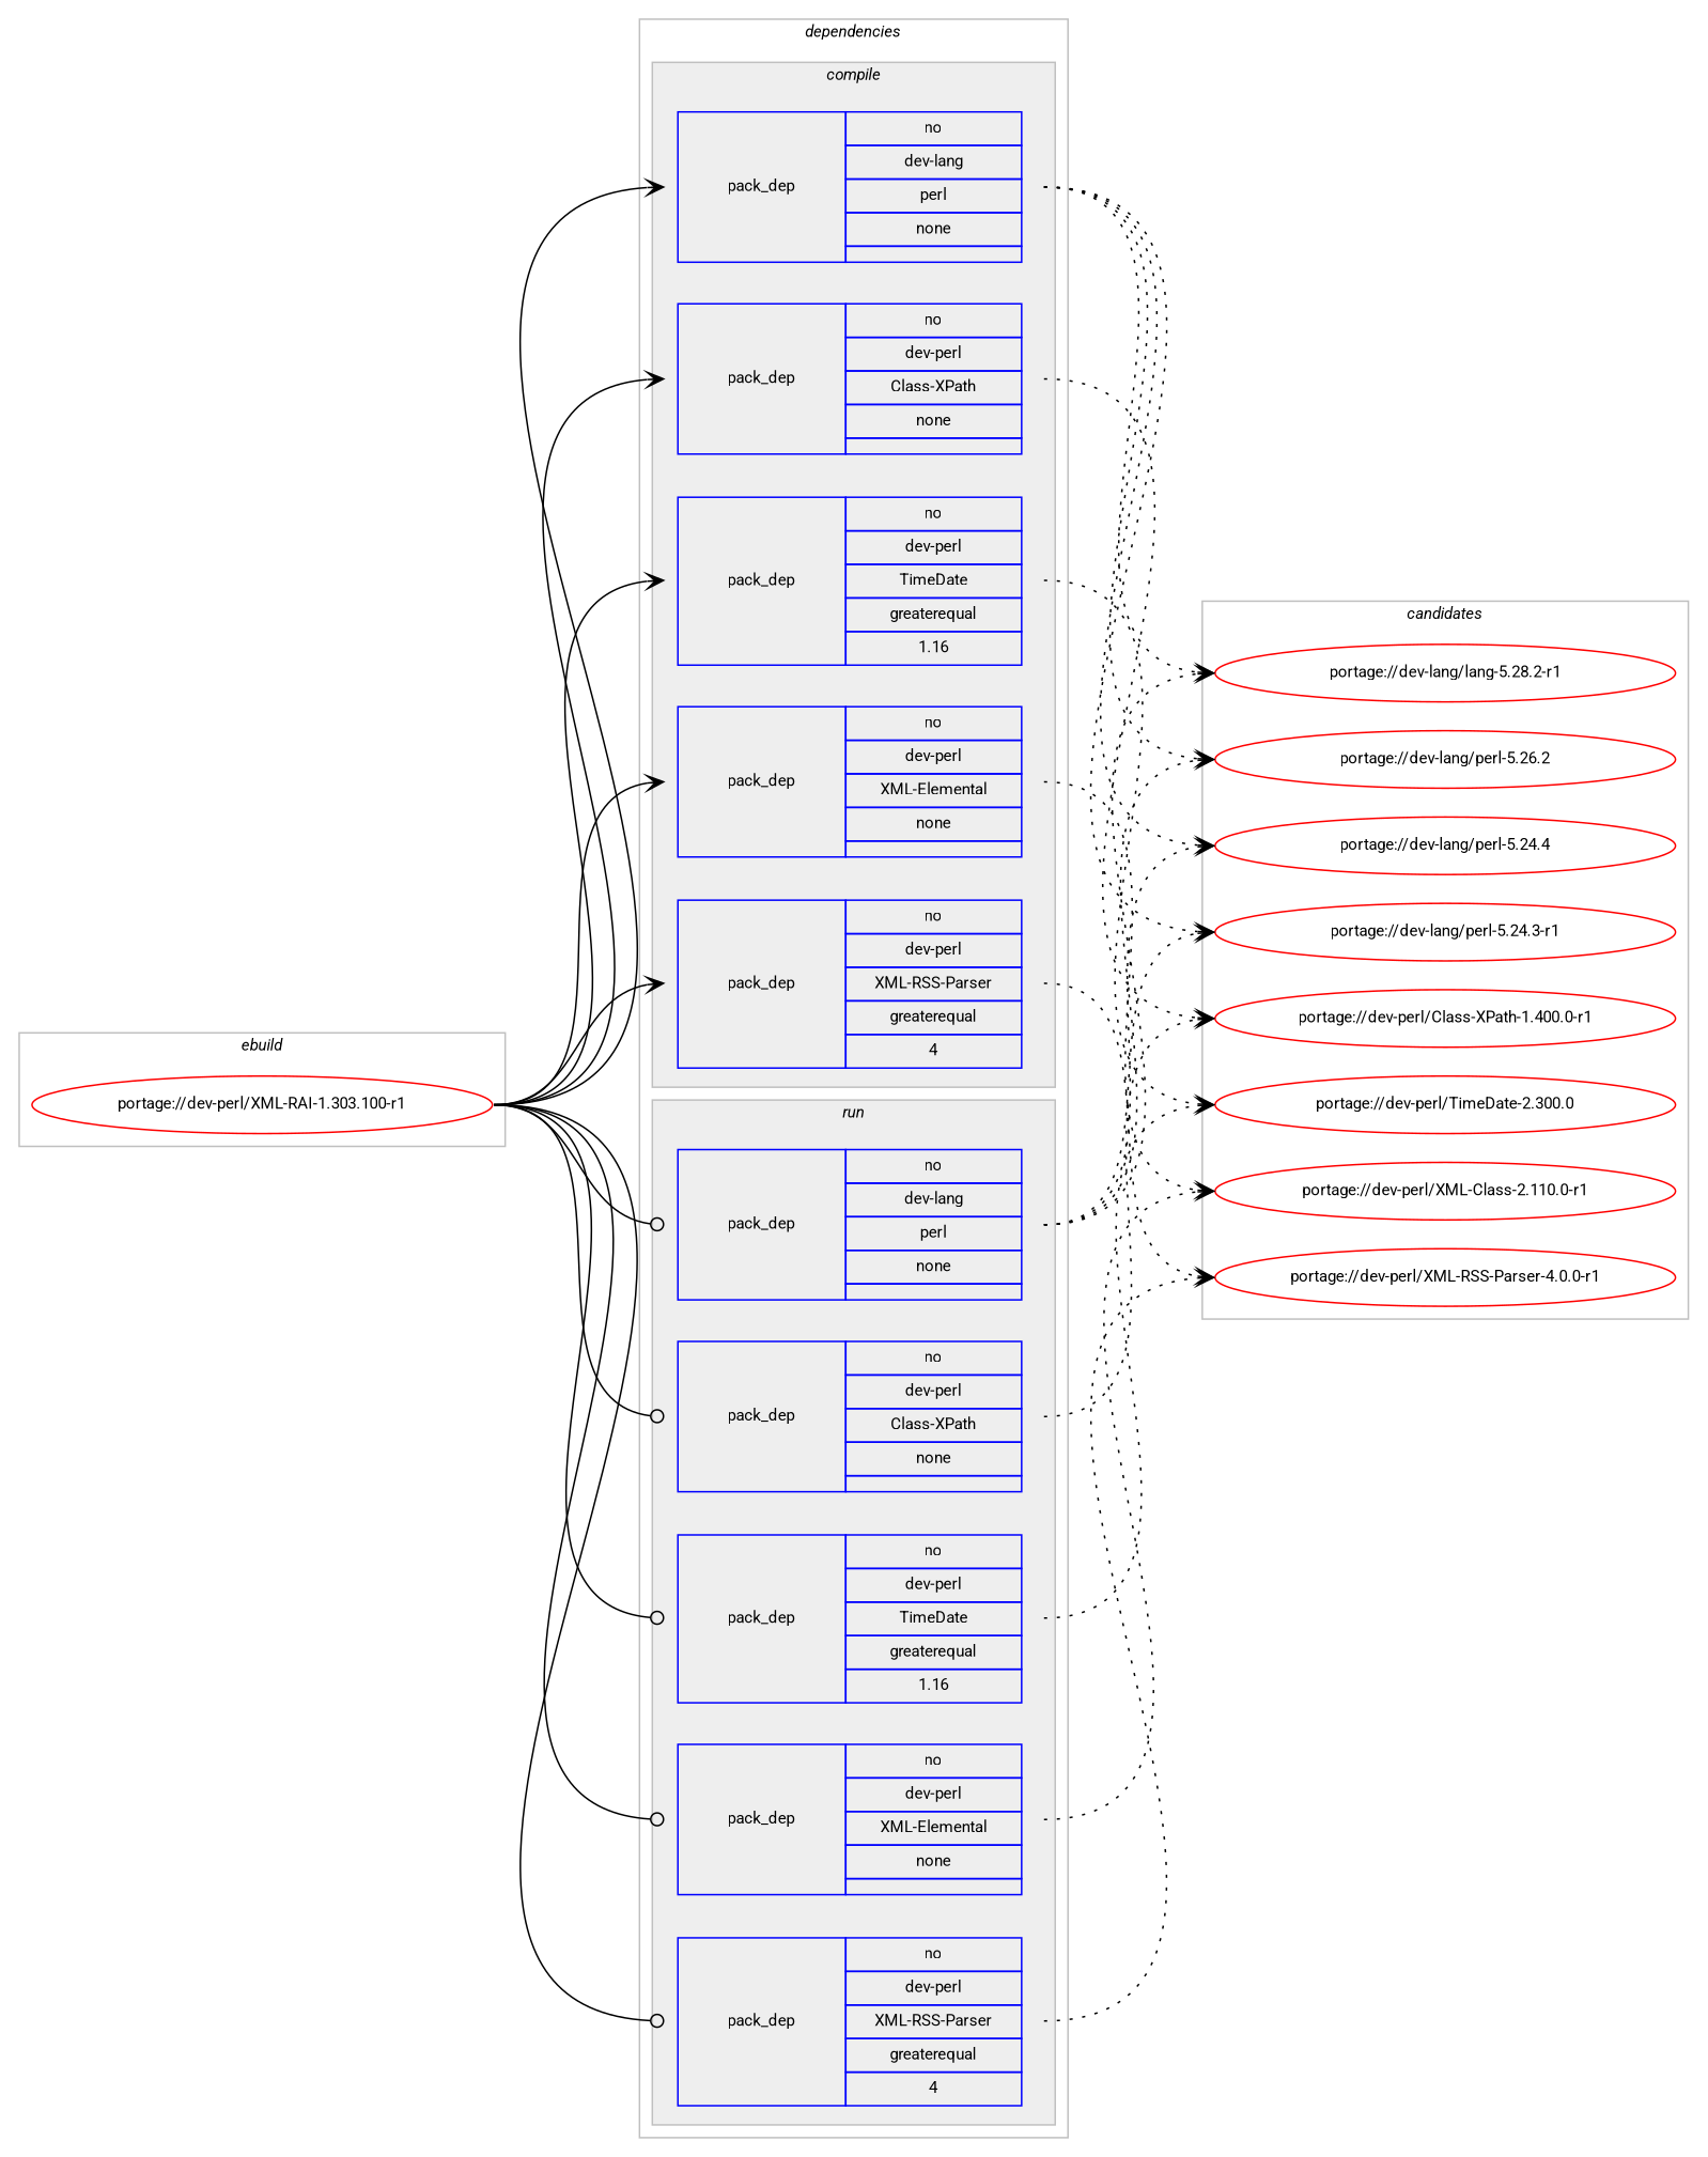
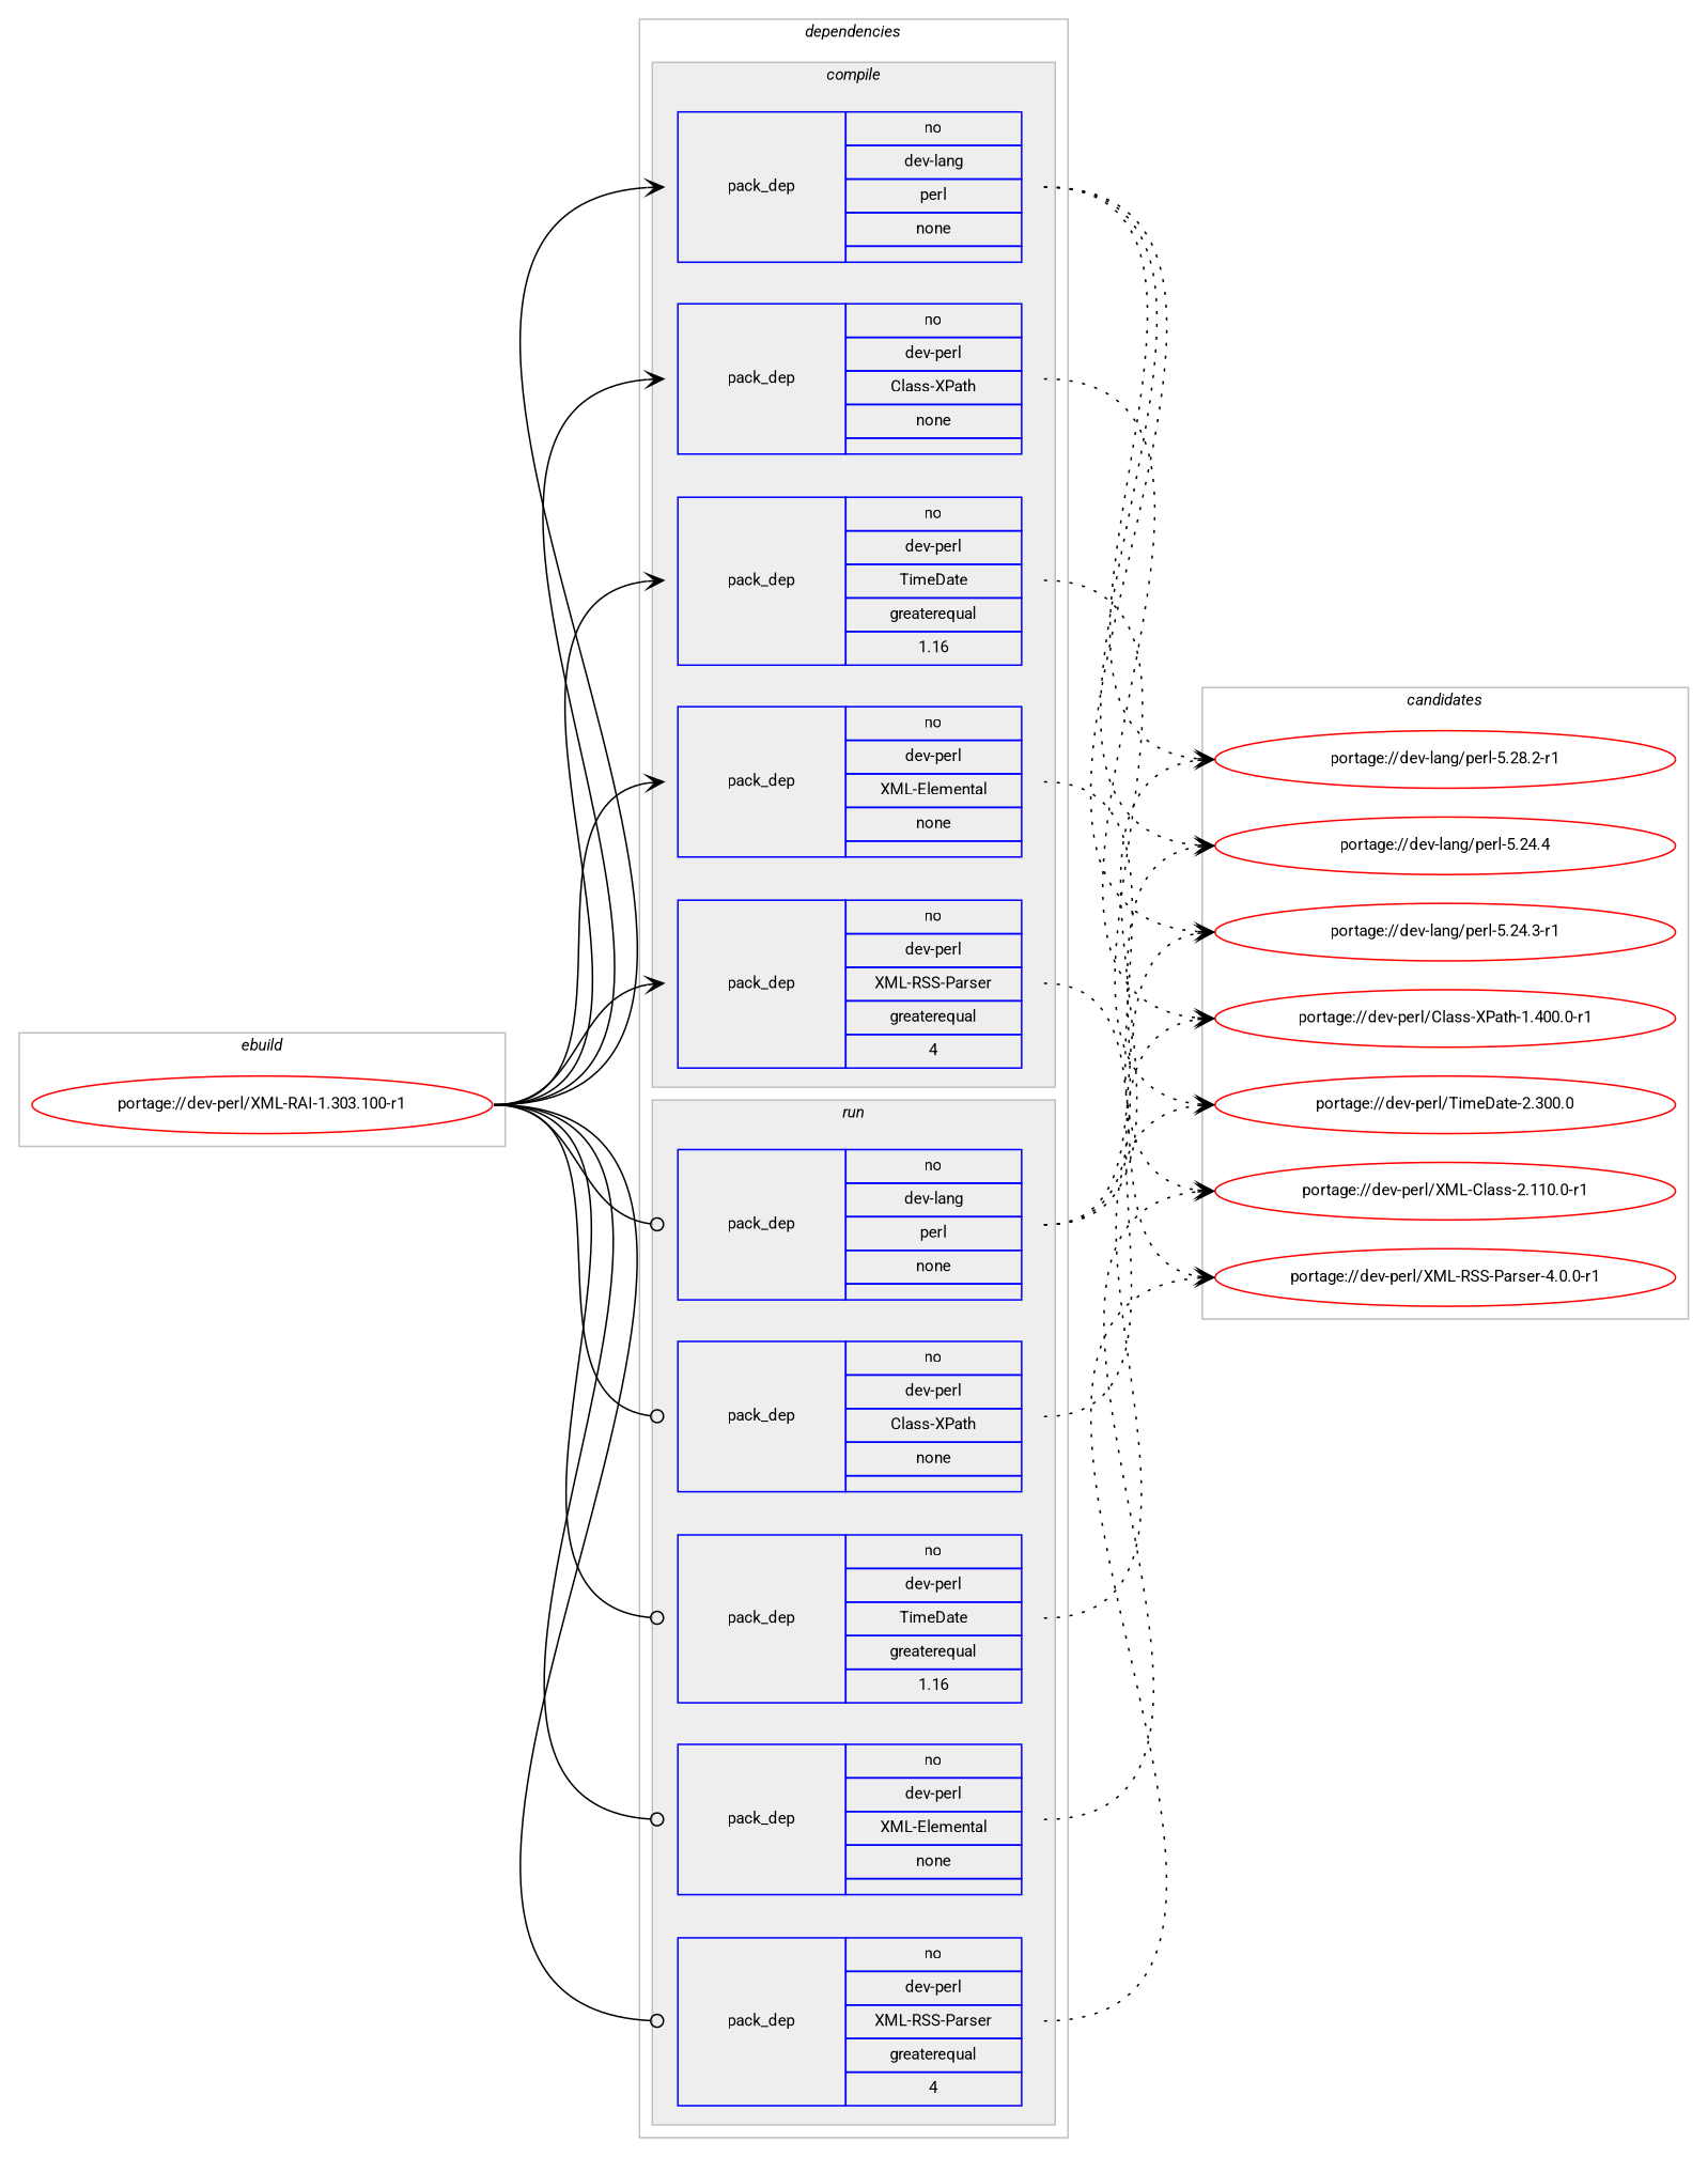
  digraph {
    compound=true
    concentrate=true
    fontname=Roboto
    fontsize=10
    newrank=true
    rankdir=LR
    ranksep=1.5
    node [color=blue fontname=Roboto fontsize=10 shape=none]
    edge [arrowhead=vee fontname=Roboto headport=w style=dotted tailport=e weight=100]
    n1 [color=red label="portage://dev-perl/XML-RAI-1.303.100-r1" width=4 shape=""]
    n2 [label=<<TABLE BORDER="0" CELLBORDER="1" CELLSPACING="0" CELLPADDING="4" WIDTH="220"><TR><TD ROWSPAN="6" CELLPADDING="30">pack_dep</TD></TR><TR><TD WIDTH="110">no</TD></TR><TR><TD>dev-lang</TD></TR><TR><TD>perl</TD></TR><TR><TD>none</TD></TR><TR><TD></TD></TR></TABLE>>]
    n3 [label=<<TABLE BORDER="0" CELLBORDER="1" CELLSPACING="0" CELLPADDING="4" WIDTH="220"><TR><TD ROWSPAN="6" CELLPADDING="30">pack_dep</TD></TR><TR><TD WIDTH="110">no</TD></TR><TR><TD>dev-perl</TD></TR><TR><TD>Class-XPath</TD></TR><TR><TD>none</TD></TR><TR><TD></TD></TR></TABLE>>]
    n4 [label=<<TABLE BORDER="0" CELLBORDER="1" CELLSPACING="0" CELLPADDING="4" WIDTH="220"><TR><TD ROWSPAN="6" CELLPADDING="30">pack_dep</TD></TR><TR><TD WIDTH="110">no</TD></TR><TR><TD>dev-perl</TD></TR><TR><TD>TimeDate</TD></TR><TR><TD>greaterequal</TD></TR><TR><TD>1.16</TD></TR></TABLE>>]
    n5 [label=<<TABLE BORDER="0" CELLBORDER="1" CELLSPACING="0" CELLPADDING="4" WIDTH="220"><TR><TD ROWSPAN="6" CELLPADDING="30">pack_dep</TD></TR><TR><TD WIDTH="110">no</TD></TR><TR><TD>dev-perl</TD></TR><TR><TD>XML-Elemental</TD></TR><TR><TD>none</TD></TR><TR><TD></TD></TR></TABLE>>]
    n6 [label=<<TABLE BORDER="0" CELLBORDER="1" CELLSPACING="0" CELLPADDING="4" WIDTH="220"><TR><TD ROWSPAN="6" CELLPADDING="30">pack_dep</TD></TR><TR><TD WIDTH="110">no</TD></TR><TR><TD>dev-perl</TD></TR><TR><TD>XML-RSS-Parser</TD></TR><TR><TD>greaterequal</TD></TR><TR><TD>4</TD></TR></TABLE>>]
    n7 [label=<<TABLE BORDER="0" CELLBORDER="1" CELLSPACING="0" CELLPADDING="4" WIDTH="220"><TR><TD ROWSPAN="6" CELLPADDING="30">pack_dep</TD></TR><TR><TD WIDTH="110">no</TD></TR><TR><TD>dev-lang</TD></TR><TR><TD>perl</TD></TR><TR><TD>none</TD></TR><TR><TD></TD></TR></TABLE>>]
    n8 [label=<<TABLE BORDER="0" CELLBORDER="1" CELLSPACING="0" CELLPADDING="4" WIDTH="220"><TR><TD ROWSPAN="6" CELLPADDING="30">pack_dep</TD></TR><TR><TD WIDTH="110">no</TD></TR><TR><TD>dev-perl</TD></TR><TR><TD>Class-XPath</TD></TR><TR><TD>none</TD></TR><TR><TD></TD></TR></TABLE>>]
    n9 [label=<<TABLE BORDER="0" CELLBORDER="1" CELLSPACING="0" CELLPADDING="4" WIDTH="220"><TR><TD ROWSPAN="6" CELLPADDING="30">pack_dep</TD></TR><TR><TD WIDTH="110">no</TD></TR><TR><TD>dev-perl</TD></TR><TR><TD>TimeDate</TD></TR><TR><TD>greaterequal</TD></TR><TR><TD>1.16</TD></TR></TABLE>>]
    n10 [label=<<TABLE BORDER="0" CELLBORDER="1" CELLSPACING="0" CELLPADDING="4" WIDTH="220"><TR><TD ROWSPAN="6" CELLPADDING="30">pack_dep</TD></TR><TR><TD WIDTH="110">no</TD></TR><TR><TD>dev-perl</TD></TR><TR><TD>XML-Elemental</TD></TR><TR><TD>none</TD></TR><TR><TD></TD></TR></TABLE>>]
    n11 [label=<<TABLE BORDER="0" CELLBORDER="1" CELLSPACING="0" CELLPADDING="4" WIDTH="220"><TR><TD ROWSPAN="6" CELLPADDING="30">pack_dep</TD></TR><TR><TD WIDTH="110">no</TD></TR><TR><TD>dev-perl</TD></TR><TR><TD>XML-RSS-Parser</TD></TR><TR><TD>greaterequal</TD></TR><TR><TD>4</TD></TR></TABLE>>]
-   n12 [color=red label="portage://dev-lang/lang-5.28.2-r1" width=4 shape=""]
-   n13 [color=red label="portage://dev-lang/perl-5.26.2" width=4 shape=""]
+   n12 [color=red label="portage://dev-lang/perl-5.28.2-r1" width=4 shape=""]
    n14 [color=red label="portage://dev-lang/perl-5.24.4" width=4 shape=""]
    n15 [color=red label="portage://dev-lang/perl-5.24.3-r1" width=4 shape=""]
    n16 [color=red label="portage://dev-perl/Class-XPath-1.400.0-r1" width=4 shape=""]
    n17 [color=red label="portage://dev-perl/TimeDate-2.300.0" width=4 shape=""]
    n18 [color=red label="portage://dev-perl/XML-Class-2.110.0-r1" width=4 shape=""]
    n19 [color=red label="portage://dev-perl/XML-RSS-Parser-4.0.0-r1" width=4 shape=""]
    subgraph cluster_1 {
      color=gray
      label=<<i>ebuild</i>>
      n1
    }
    subgraph cluster_2 {
      color=gray
      label=<<i>dependencies</i>>
      subgraph cluster_3 {
        color=gray
        fillcolor="#eeeeee"
        label=<<i>compile</i>>
        style=filled
        subgraph sub_4 {
          color=gray
          fillcolor="#eeeeee"
          label=<<i>compile</i>>
          style=filled
          n2
        }
        subgraph sub_5 {
          color=gray
          fillcolor="#eeeeee"
          label=<<i>compile</i>>
          style=filled
          n3
        }
        subgraph sub_6 {
          color=gray
          fillcolor="#eeeeee"
          label=<<i>compile</i>>
          style=filled
          n4
        }
        subgraph sub_7 {
          color=gray
          fillcolor="#eeeeee"
          label=<<i>compile</i>>
          style=filled
          n5
        }
        subgraph sub_8 {
          color=gray
          fillcolor="#eeeeee"
          label=<<i>compile</i>>
          style=filled
          n6
        }
      }
      subgraph cluster_9 {
        color=gray
        fillcolor="#eeeeee"
        label=<<i>compile and run</i>>
        style=filled
      }
      subgraph cluster_10 {
        color=gray
        fillcolor="#eeeeee"
        label=<<i>run</i>>
        style=filled
        subgraph sub_11 {
          color=gray
          fillcolor="#eeeeee"
          label=<<i>run</i>>
          style=filled
          n7
        }
        subgraph sub_12 {
          color=gray
          fillcolor="#eeeeee"
          label=<<i>run</i>>
          style=filled
          n8
        }
        subgraph sub_13 {
          color=gray
          fillcolor="#eeeeee"
          label=<<i>run</i>>
          style=filled
          n9
        }
        subgraph sub_14 {
          color=gray
          fillcolor="#eeeeee"
          label=<<i>run</i>>
          style=filled
          n10
        }
        subgraph sub_15 {
          color=gray
          fillcolor="#eeeeee"
          label=<<i>run</i>>
          style=filled
          n11
        }
      }
    }
    subgraph cluster_16 {
      color=gray
      label=<<i>candidates</i>>
      rank=same
      subgraph sub_17 {
        color=black
        label=<<i>candidates</i>>
        nodesep=1
        rank=same
        n12
-       n13
        n14
        n15
      }
      subgraph sub_18 {
        color=black
        label=<<i>candidates</i>>
        nodesep=1
        rank=same
        n16
      }
      subgraph sub_19 {
        color=black
        label=<<i>candidates</i>>
        nodesep=1
        rank=same
        n17
      }
      subgraph sub_20 {
        color=black
        label=<<i>candidates</i>>
        nodesep=1
        rank=same
        n18
      }
      subgraph sub_21 {
        color=black
        label=<<i>candidates</i>>
        nodesep=1
        rank=same
        n19
      }
      subgraph sub_22 {
        color=black
        label=<<i>candidates</i>>
        nodesep=1
        rank=same
        n12
-       n13
        n14
        n15
      }
      subgraph sub_23 {
        color=black
        label=<<i>candidates</i>>
        nodesep=1
        rank=same
        n16
      }
      subgraph sub_24 {
        color=black
        label=<<i>candidates</i>>
        nodesep=1
        rank=same
        n17
      }
      subgraph sub_25 {
        color=black
        label=<<i>candidates</i>>
        nodesep=1
        rank=same
        n18
      }
      subgraph sub_26 {
        color=black
        label=<<i>candidates</i>>
        nodesep=1
        rank=same
        n19
      }
    }
    n1 -> n2 [style=solid weight=20]
    n1 -> n3 [style=solid weight=20]
    n1 -> n4 [style=solid weight=20]
    n1 -> n5 [style=solid weight=20]
    n1 -> n6 [style=solid weight=20]
    n1 -> n7 [arrowhead=odot style=solid weight=20]
    n1 -> n8 [arrowhead=odot style=solid weight=20]
    n1 -> n9 [arrowhead=odot style=solid weight=20]
    n1 -> n10 [arrowhead=odot style=solid weight=20]
    n1 -> n11 [arrowhead=odot style=solid weight=20]
    n2 -> n12
-   n2 -> n13
    n2 -> n14
    n2 -> n15
    n3 -> n16
    n4 -> n17
    n5 -> n18
    n6 -> n19
    n7 -> n12
-   n7 -> n13
    n7 -> n14
    n7 -> n15
    n8 -> n16
    n9 -> n17
    n10 -> n18
    n11 -> n19
  }
